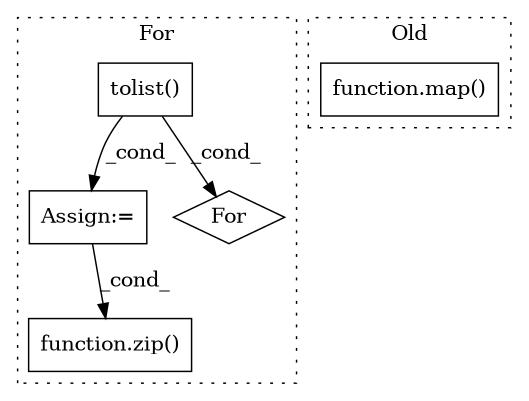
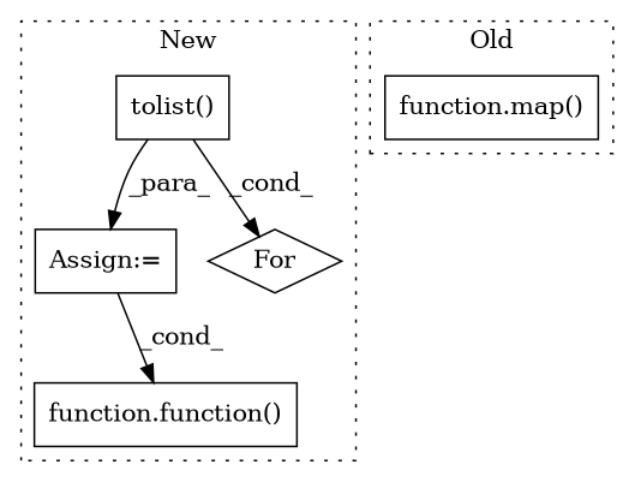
  digraph {
    node [a=75 shape=box]
    n1 [l=51 label="tolist()" s=7110]
    n2 [a=68 l=3 label="Assign:=" s=7107]
-   n3 [l="17,10" label="function.zip()" s="7426,7522"]
+   n3 [l="17,10" label="function.function()" s="7426,7522"]
    n4 [a=107 l="4,14" label=For s="7395,7532" shape=diamond]
    n5 [l="4,1" label="function.map()" s="7191,7206"]
    subgraph cluster_1 {
-     label=For
+     label=New
      style=dotted
      n1
      n2
      n3
      n4
    }
    subgraph cluster_2 {
      label=Old
      style=dotted
      n5
    }
-   n1 -> n2 [label=_cond_]
+   n1 -> n2 [label=_para_]
    n1 -> n4 [label=_cond_]
    n2 -> n3 [label=_cond_]
  }
